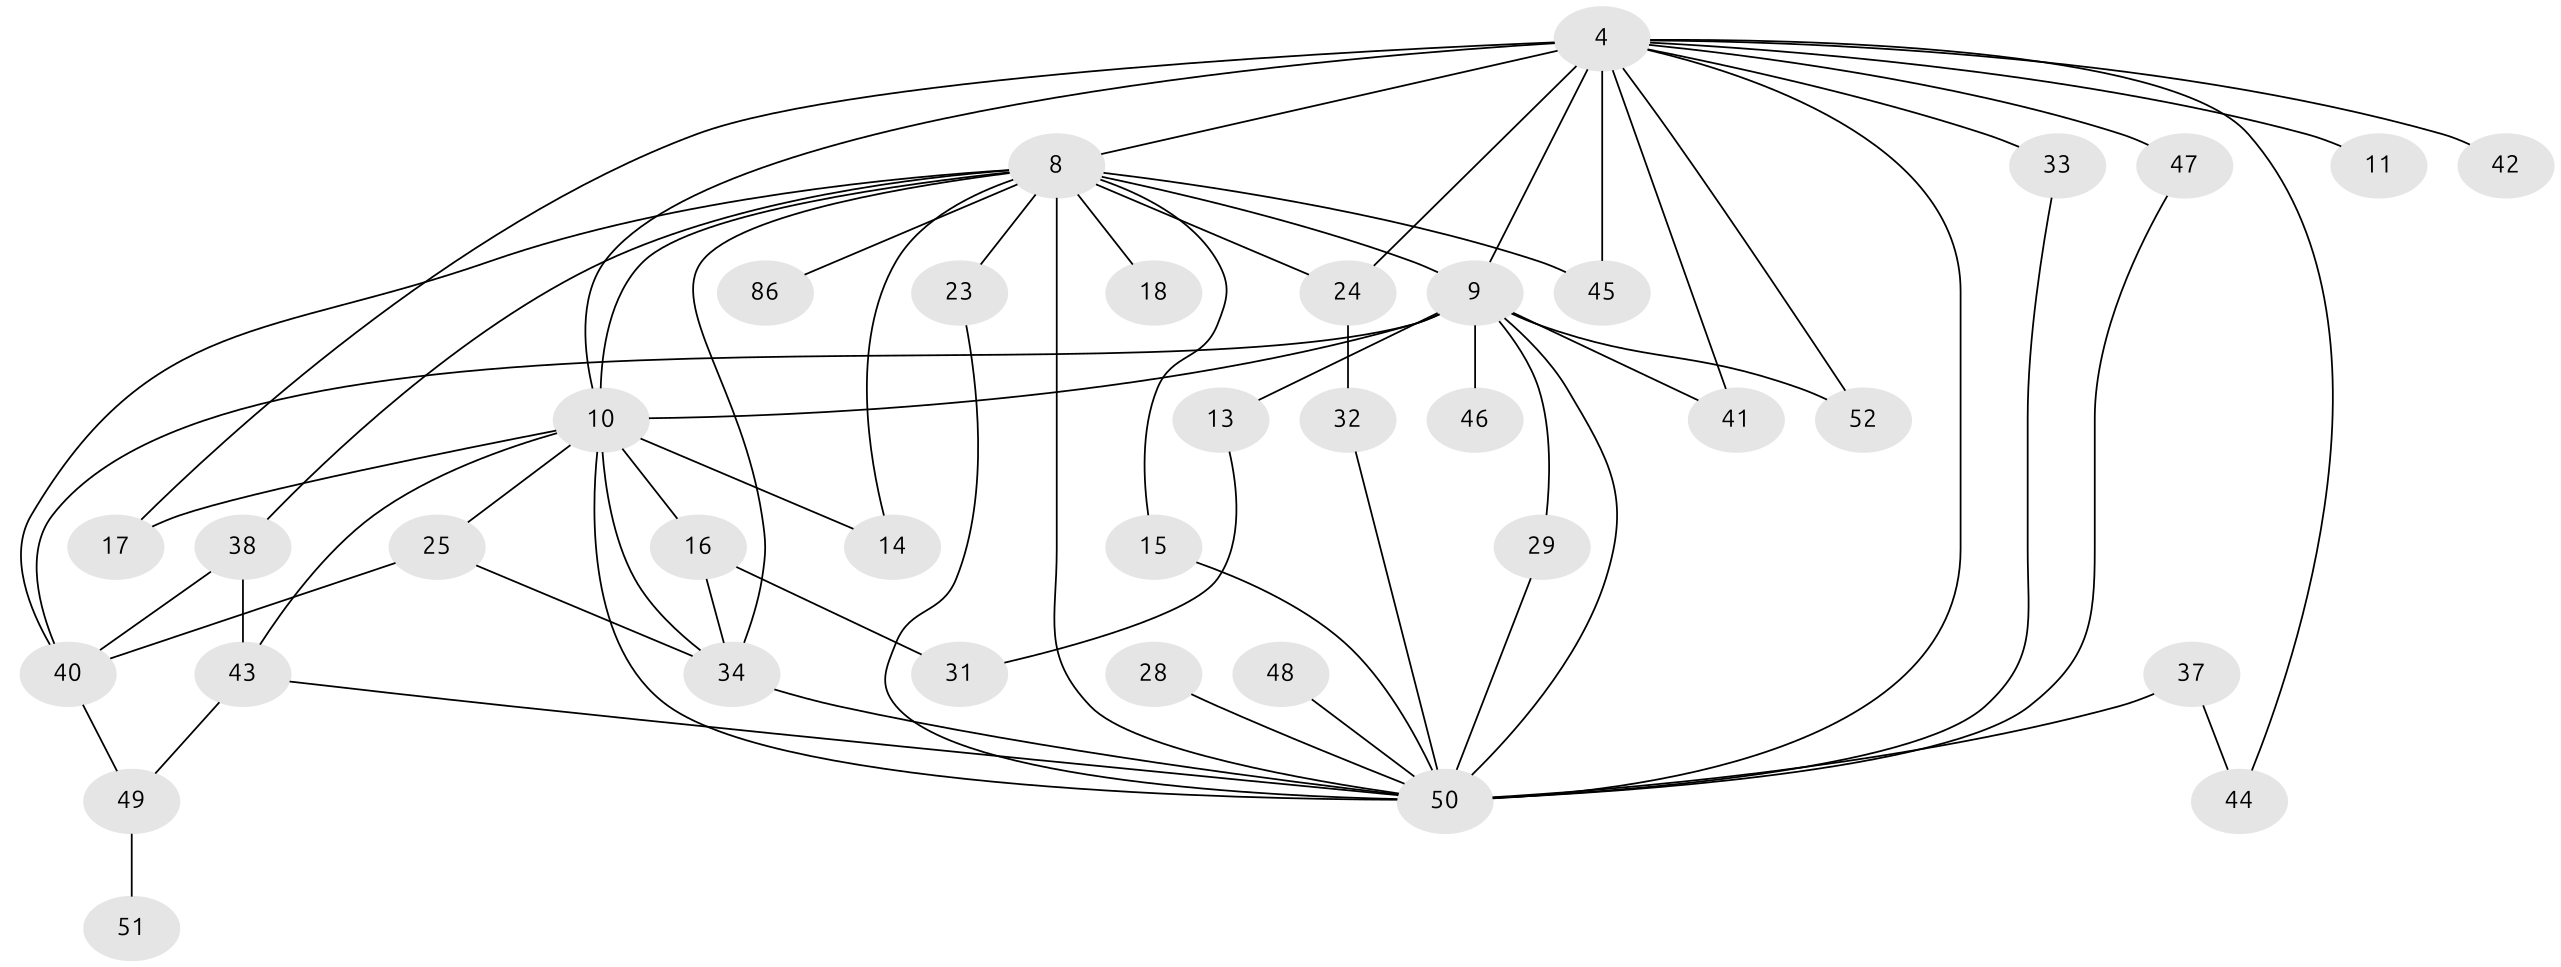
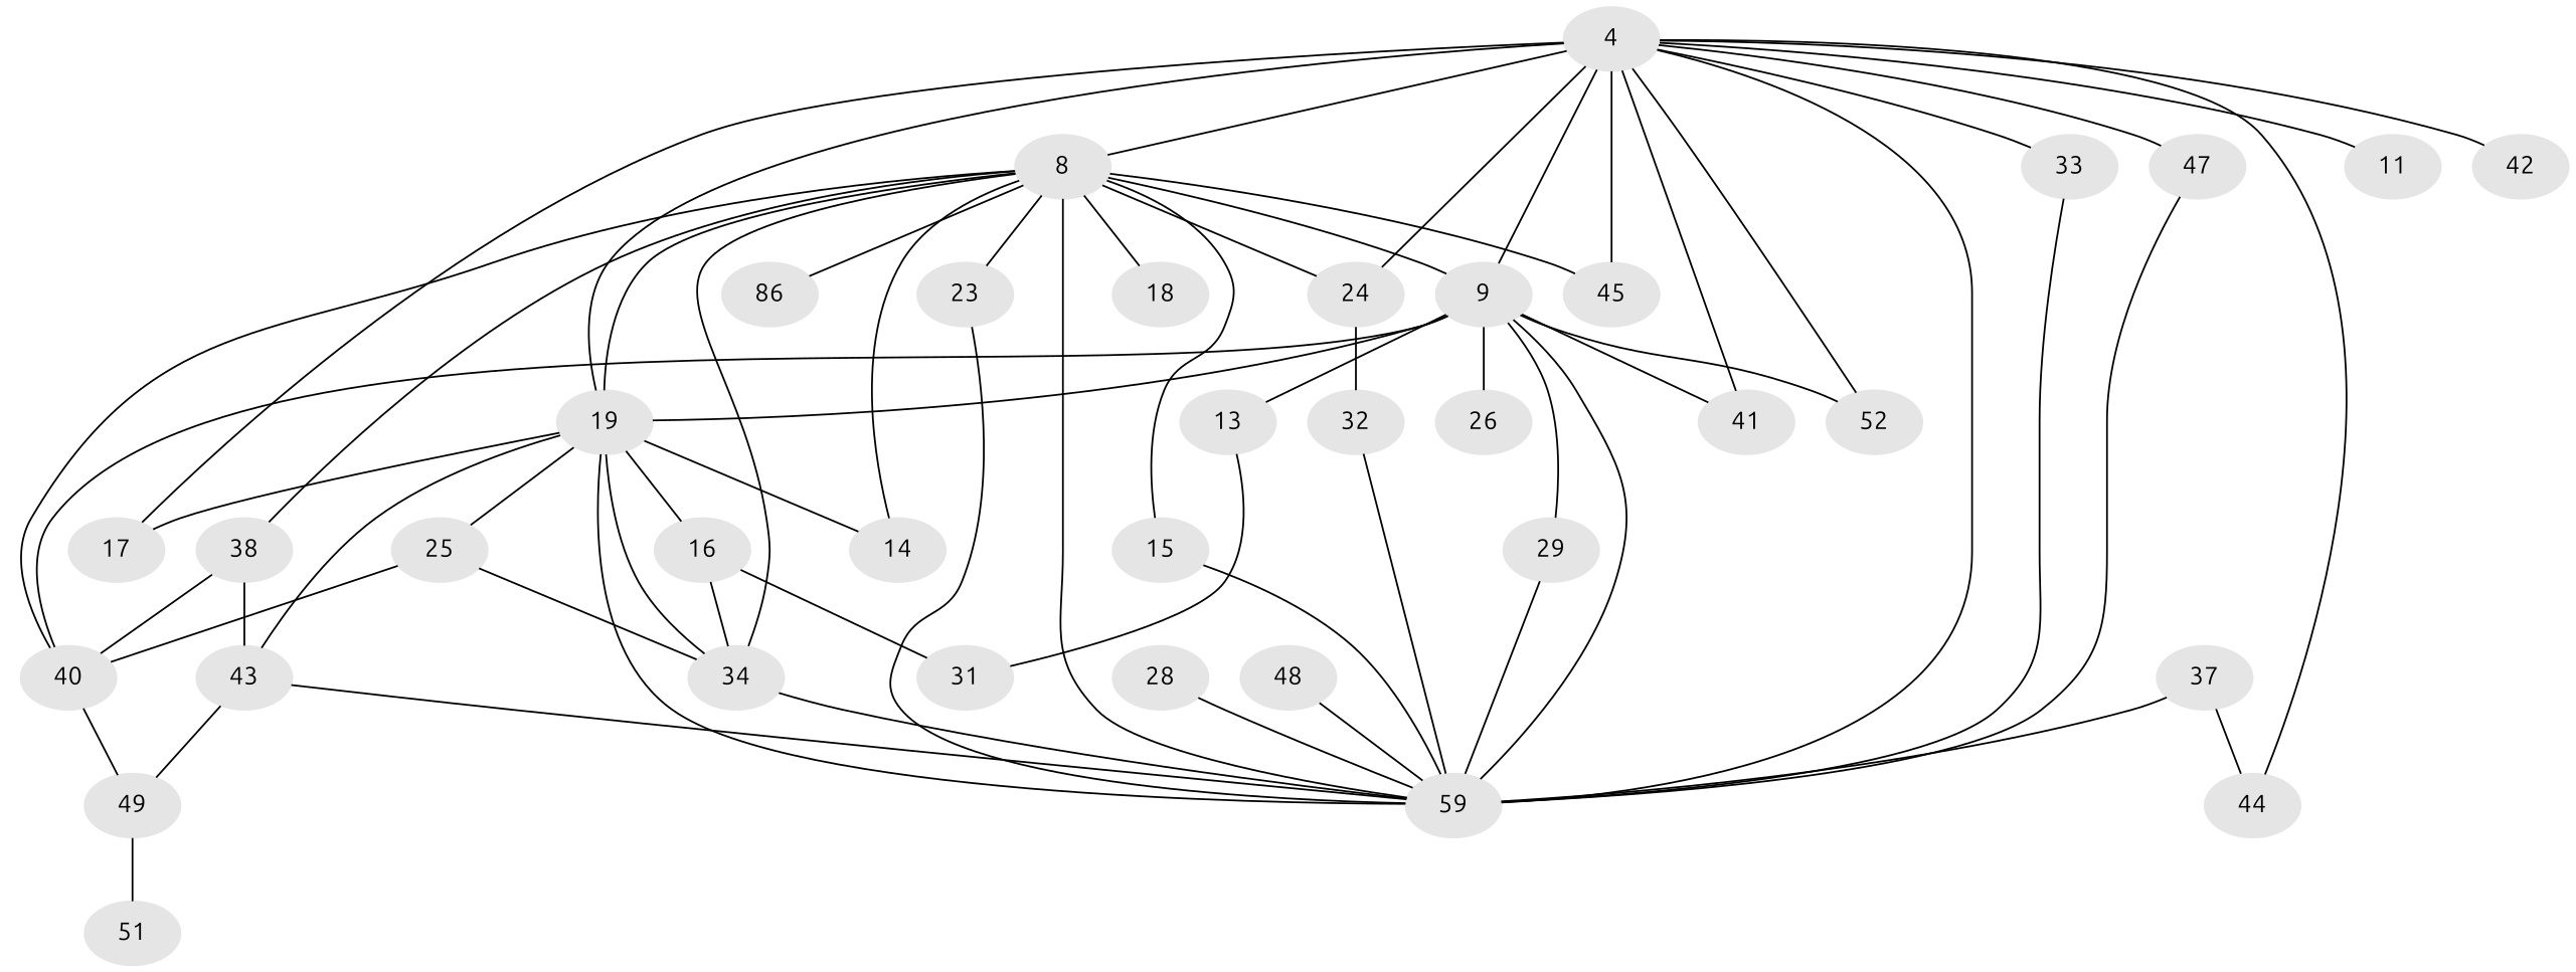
  graph {
    fontname=Ubuntu
    node [color=gray90 fontname=Ubuntu style=filled]
    edge [fontname=Ubuntu]
    4 [super="+1"]
    8 [super="+7"]
    9 [super="+2"]
-   10 [super="+6"]
+   10 [super="+6" label=19]
    11
    17
    24
    33
    41
    42
    44
    45
    47
-   50 [super="+35+19+39+5"]
+   50 [super="+35+19+39+5" label=59]
    52
    14
    15
    18
    23
    34 [super="+22"]
    n21 [label=86]
    38 [super="+26"]
    40 [super="+30"]
    13
    29
-   46
+   46 [label=26]
    16 [super="+12"]
    25
    43 [super="+20"]
    32
    49
    31
    28
    37
    51
    48
    4 -- 8 [weight=4]
    4 -- 9 [weight=4]
    4 -- 10 [weight=4]
    4 -- 11 [weight=2]
    4 -- 17
    4 -- 24
    4 -- 33
    4 -- 41
    4 -- 42 [weight=2]
    4 -- 44
    4 -- 45
    4 -- 47
    4 -- 50 [weight=5]
    4 -- 52
    8 -- 9 [weight=4]
    8 -- 10 [weight=4]
    8 -- 24
    8 -- 45
    8 -- 50 [weight=4]
    8 -- 14
    8 -- 15
    8 -- 18 [weight=2]
    8 -- 23
    8 -- 34 [weight=2]
    8 -- n21 [weight=2]
    8 -- 38
    8 -- 40 [weight=2]
    9 -- 10 [weight=4]
    9 -- 41
    9 -- 50 [weight=6]
    9 -- 52
    9 -- 40
    9 -- 13 [weight=2]
    9 -- 29
    9 -- 46 [weight=2]
    10 -- 17
    10 -- 50 [weight=5]
    10 -- 14
    10 -- 34
    10 -- 16 [weight=3]
    10 -- 25
    10 -- 43
    24 -- 32
    33 -- 50
    47 -- 50
    15 -- 50
    23 -- 50
    34 -- 50
    38 -- 40
    38 -- 43 [weight=2]
    40 -- 49
    13 -- 31
    29 -- 50
    16 -- 34
    16 -- 31
    25 -- 34
    25 -- 40
    43 -- 50
    43 -- 49
    32 -- 50
    49 -- 51
    28 -- 50
    37 -- 44
    37 -- 50 [weight=2]
    48 -- 50 [weight=2]
  }
